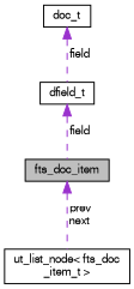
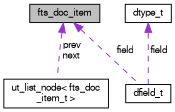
  digraph {
    node [color=black fontname=FreeSans fontsize=10 shape=record]
    edge [color=darkorchid3 dir=back fontname=FreeSans fontsize=10 labelfontname=FreeSans labelfontsize=10 style=dashed]
    n1 [fillcolor=grey75 fontcolor=black height=0.2 label=fts_doc_item style=filled width=0.4]
    n2 [height=0.2 label="ut_list_node\< fts_doc\l_item_t \>" width=0.4]
    n3 [height=0.2 label=dfield_t width=0.4]
-   n4 [height=0.2 label=doc_t width=0.4]
+   n4 [height=0.2 label=dtype_t width=0.4]
    n1 -> n2 [label=" prev\nnext"]
-   n3 -> n1 [label=" field"]
+   n1 -> n3 [label=" field"]
    n4 -> n3 [label=" field"]
  }
